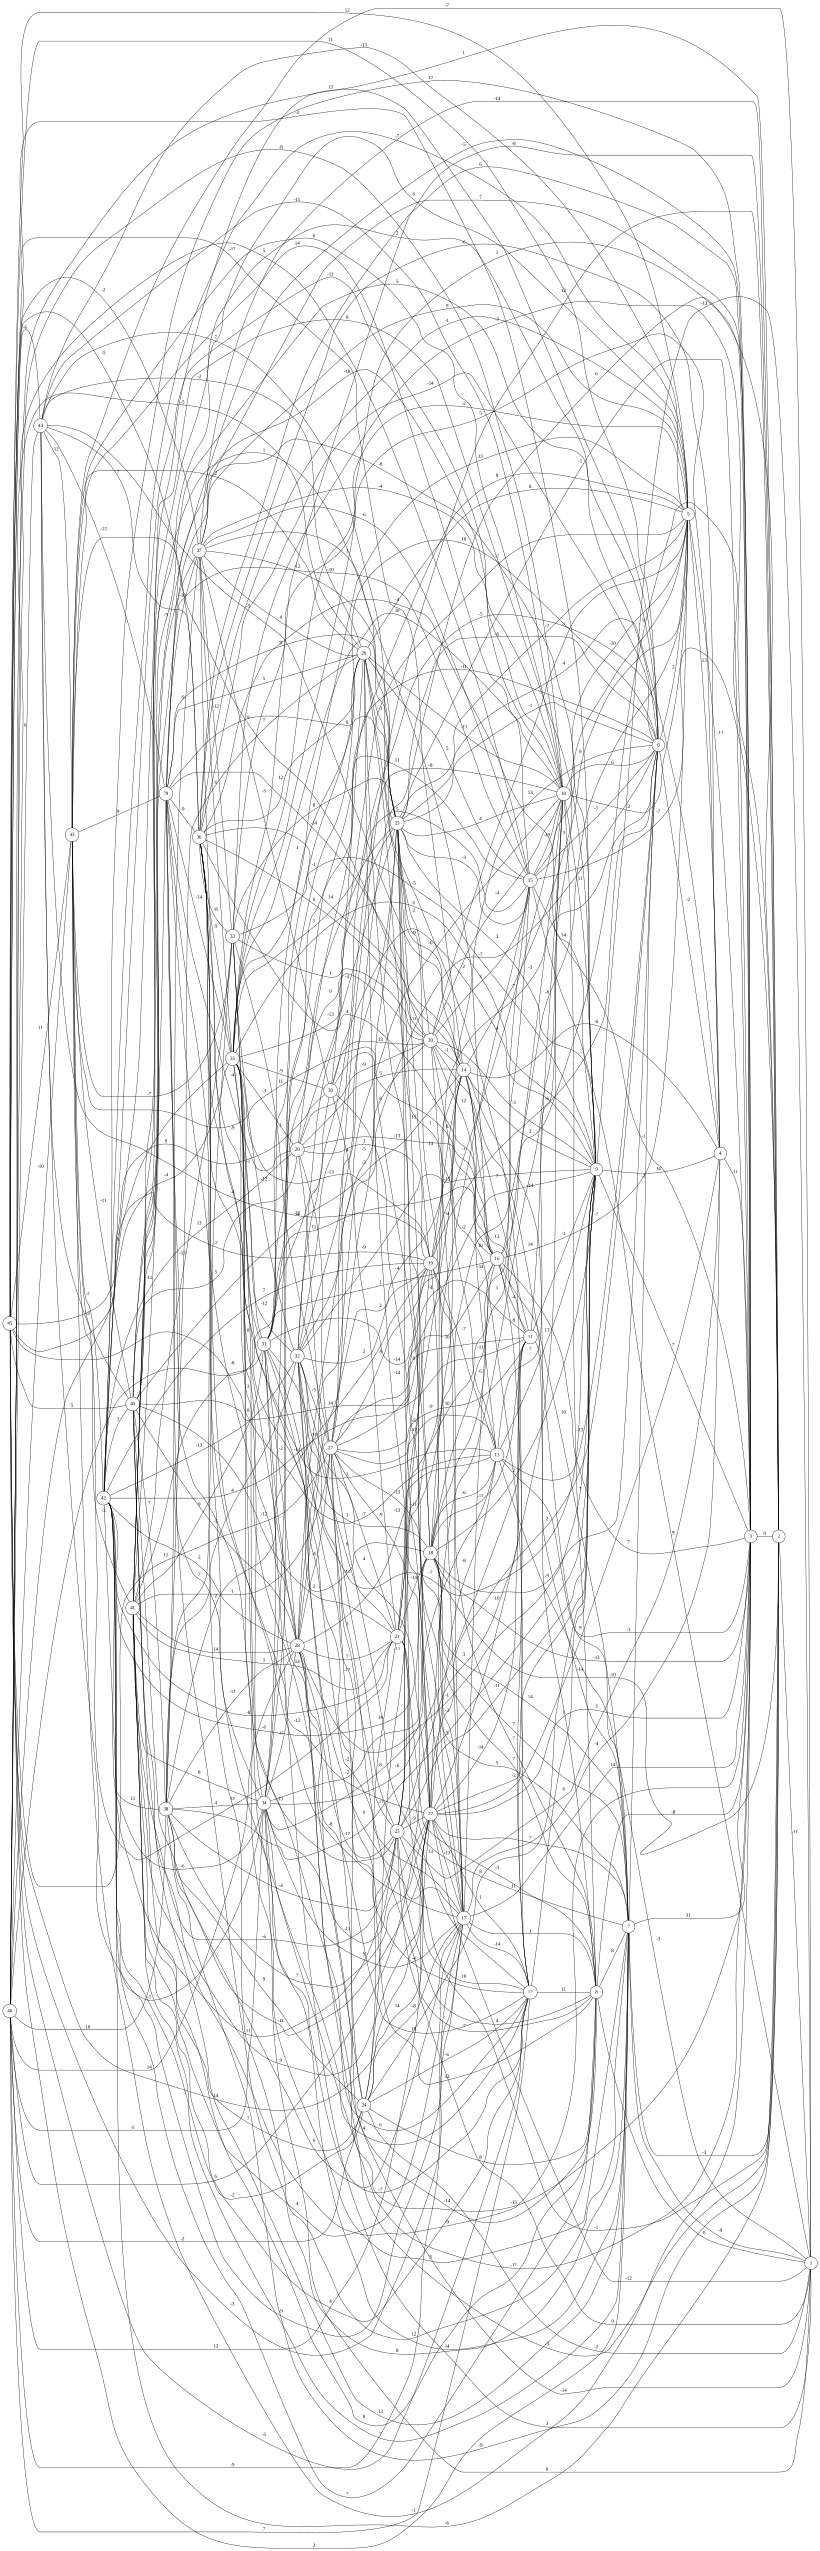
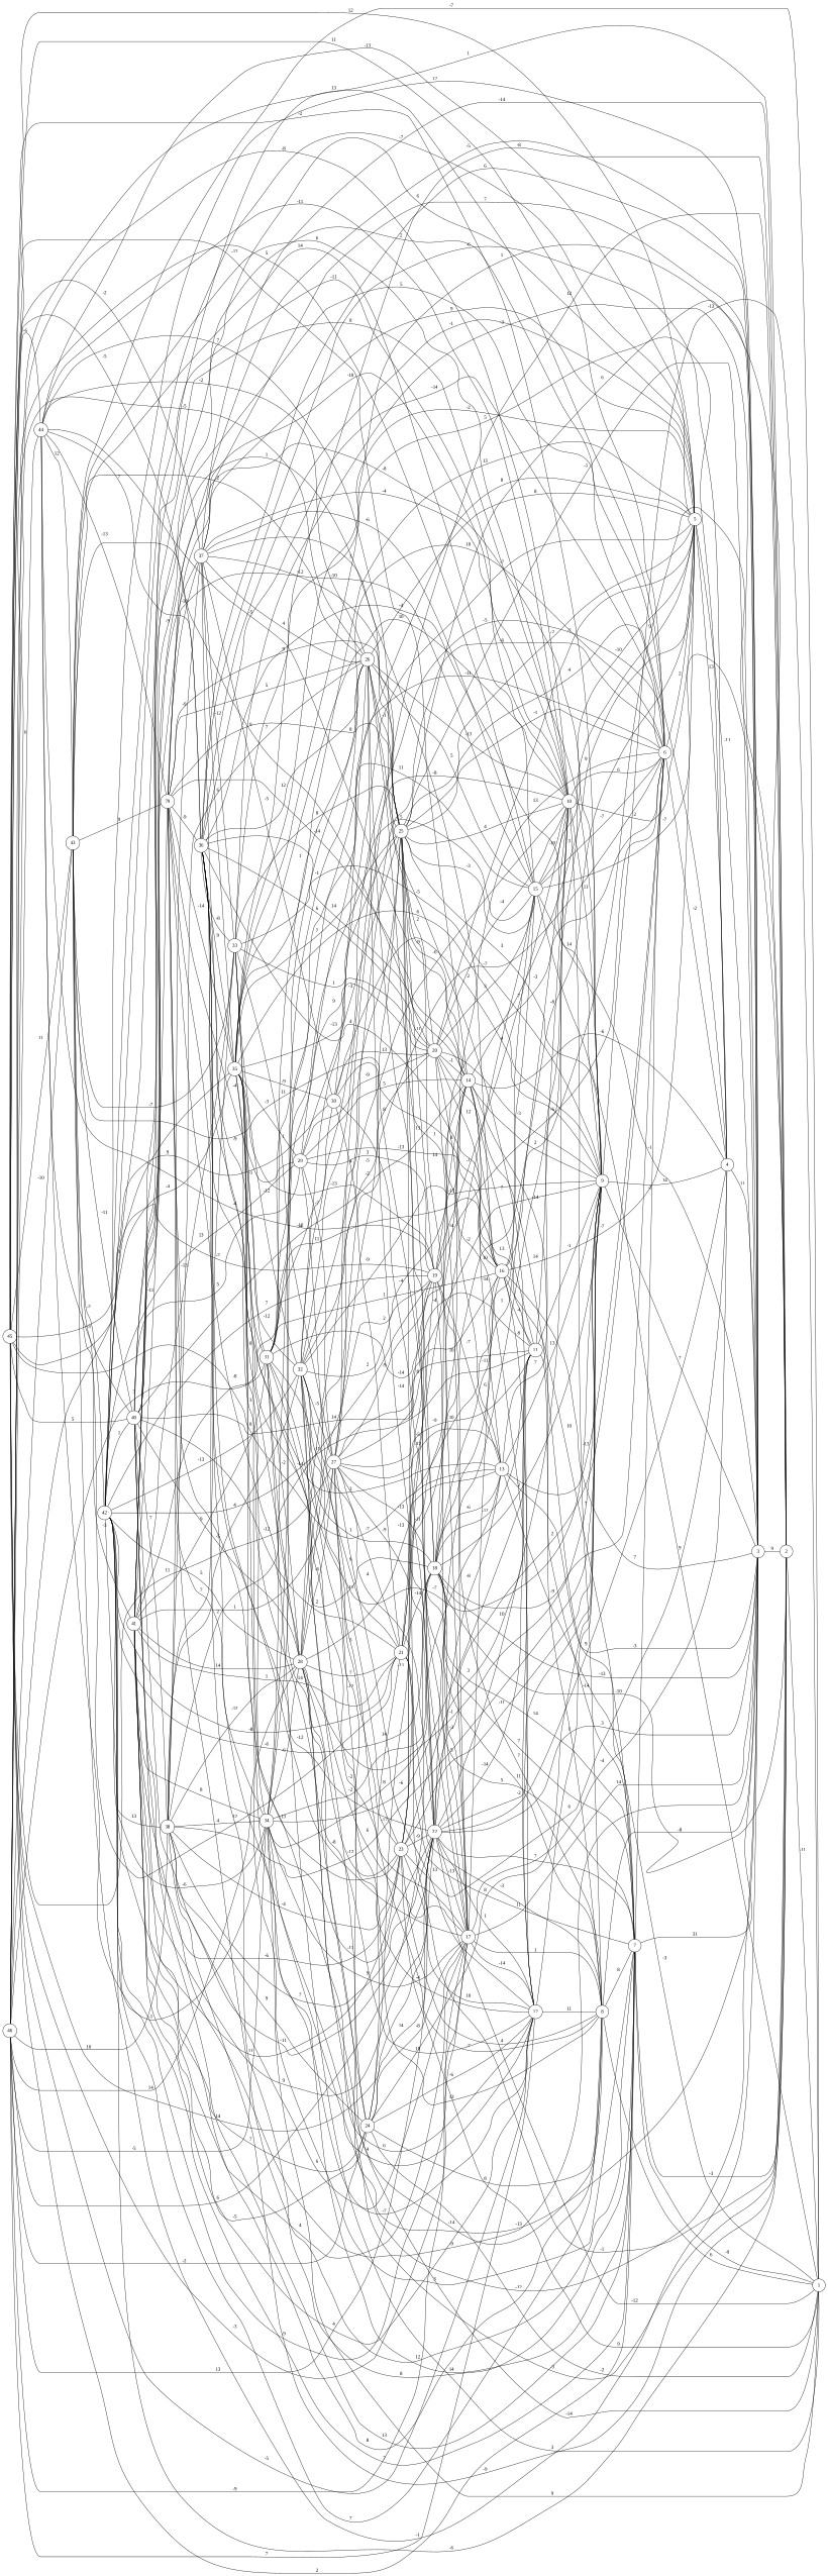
  graph {
    fontname="Liberation Serif"
    rankdir=LR
    node [fontname="Liberation Serif" shape=circle]
    edge [fontname="Liberation Serif"]
    46
    6
    10
    12
    15
    17
    18
    22
    24
    26
    28
    31
    34
    35
    38
    43
    44
    5
    4
    9
    8
    1
    3
    2
    16
    7
    13
    14
    11
    19
    21
    25
    27
    23
    30
    20
    29
    32
    37
    33
    40
    n42 [label=79]
    41
    42
    36
    45
    46 -- 6 [label=13]
    46 -- 10 [label=-8]
    46 -- 12 [label=7]
    46 -- 15 [label=5]
    46 -- 17 [label=-9]
    46 -- 18 [label=6]
    46 -- 22 [label=13]
    46 -- 24 [label=-2]
    46 -- 26 [label=-5]
    46 -- 28 [label=14]
    46 -- 31 [label=3]
    46 -- 34 [label=-5]
    46 -- 35 [label=1]
    46 -- 38 [label=10]
    46 -- 43 [label=-10]
    46 -- 44 [label=6]
    6 -- 5 [label=2]
    6 -- 4 [label=-2]
    10 -- 6 [label=6]
    10 -- 5 [label=2]
    10 -- 9 [label=11]
    10 -- 8 [label=7]
    12 -- 9 [label=1]
    12 -- 8 [label=11]
    15 -- 6 [label=-7]
    15 -- 10 [label=-10]
    15 -- 5 [label=-10]
    15 -- 1 [label=9]
    15 -- 3 [label=-1]
    15 -- 2 [label=-7]
    17 -- 12 [label=-14]
    17 -- 4 [label=-4]
    17 -- 8 [label=1]
    17 -- 3 [label=14]
    17 -- 16 [label=6]
    18 -- 6 [label=-9]
    18 -- 10 [label=1]
    18 -- 15 [label=-11]
    18 -- 17 [label=5]
    18 -- 5 [label=14]
    18 -- 9 [label=2]
-   18 -- 8 [label=7]
+   18 -- 8 [label=11]
    18 -- 3 [label=-13]
    18 -- 2 [label=-10]
    18 -- 7 [label=14]
    18 -- 13 [label=-6]
    18 -- 14 [label=10]
    18 -- 11 [label=-12]
    22 -- 6 [label=2]
    22 -- 10 [label=10]
    22 -- 12 [label=1]
    22 -- 17 [label=-13]
    22 -- 5 [label=3]
    22 -- 4 [label=9]
    22 -- 9 [label=-2]
    22 -- 1 [label=-12]
    22 -- 3 [label=3]
    22 -- 7 [label=7]
    22 -- 13 [label=-8]
    22 -- 11 [label=-14]
    24 -- 12 [label=-6]
    24 -- 17 [label=-8]
    24 -- 22 [label=14]
    24 -- 9 [label=8]
    24 -- 8 [label=8]
    24 -- 1 [label=-2]
    24 -- 19 [label=-11]
    24 -- 21 [label=14]
    26 -- 10 [label=-13]
    26 -- 15 [label=5]
    26 -- 22 [label=-14]
    26 -- 5 [label=8]
    26 -- 7 [label=5]
    26 -- 13 [label=1]
    26 -- 14 [label=-9]
    26 -- 25 [label=-1]
    28 -- 6 [label=-7]
    28 -- 10 [label=-6]
    28 -- 12 [label=10]
    28 -- 9 [label=-1]
    28 -- 8 [label=-14]
    28 -- 2 [label=-3]
    28 -- 13 [label=-13]
    28 -- 14 [label=2]
    28 -- 21 [label=7]
    28 -- 27 [label=-6]
    28 -- 23 [label=-12]
    31 -- 6 [label=10]
    31 -- 15 [label=11]
    31 -- 17 [label=6]
    31 -- 18 [label=1]
    31 -- 26 [label=-1]
    31 -- 28 [label=-2]
    31 -- 5 [label=13]
    31 -- 9 [label=-7]
    31 -- 1 [label=3]
    31 -- 3 [label=-13]
    31 -- 16 [label=1]
    31 -- 11 [label=-14]
    31 -- 30 [label=-12]
    34 -- 6 [label=-11]
    34 -- 15 [label=5]
    34 -- 17 [label=9]
    34 -- 18 [label=-2]
    34 -- 22 [label=-11]
    34 -- 28 [label=-6]
    34 -- 1 [label=9]
    34 -- 3 [label=-12]
    34 -- 7 [label=14]
    34 -- 13 [label=8]
    34 -- 11 [label=-6]
    34 -- 25 [label=9]
    35 -- 10 [label=10]
    35 -- 12 [label=-7]
    35 -- 17 [label=-2]
    35 -- 24 [label=14]
    35 -- 26 [label=1]
    35 -- 34 [label=3]
    35 -- 4 [label=5]
    35 -- 9 [label=6]
    35 -- 3 [label=1]
    35 -- 2 [label=-8]
    35 -- 7 [label=3]
    35 -- 19 [label=-13]
    35 -- 25 [label=7]
    35 -- 30 [label=-9]
    35 -- 20 [label=-13]
    35 -- 29 [label=-3]
    35 -- 32 [label=-12]
    38 -- 17 [label=6]
    38 -- 22 [label=7]
    38 -- 24 [label=9]
    38 -- 26 [label=7]
    38 -- 28 [label=-12]
    38 -- 34 [label=4]
    38 -- 9 [label=-12]
    38 -- 2 [label=-9]
    38 -- 19 [label=-14]
    38 -- 23 [label=-4]
    38 -- 32 [label=4]
    38 -- 37 [label=-9]
    38 -- 33 [label=7]
    43 -- 10 [label=6]
    43 -- 15 [label=14]
    43 -- 26 [label=2]
    43 -- 1 [label=-7]
    43 -- 3 [label=-1]
    43 -- 16 [label=11]
    43 -- 21 [label=12]
    43 -- 20 [label=9]
    43 -- 33 [label=-7]
    43 -- 40 [label=-11]
    43 -- n42 [label=9]
    43 -- 41 [label=-3]
    43 -- 42 [label=-2]
    44 -- 10 [label=-11]
    44 -- 26 [label=-2]
    44 -- 34 [label=-1]
    44 -- 43 [label=12]
    44 -- 5 [label=-13]
    44 -- 14 [label=-5]
    44 -- 19 [label=-4]
    44 -- 25 [label=7]
    44 -- 40 [label=-3]
    44 -- n42 [label=-13]
    44 -- 36 [label=7]
    5 -- 4 [label=13]
    5 -- 3 [label=-11]
    4 -- 3 [label=11]
    9 -- 4 [label=14]
    9 -- 1 [label=-13]
    9 -- 3 [label=7]
    8 -- 1 [label=6]
    8 -- 3 [label=-8]
    8 -- 7 [label=8]
    3 -- 2 [label=9]
    2 -- 1 [label=-11]
    16 -- 12 [label=8]
    16 -- 15 [label=7]
    16 -- 5 [label=-7]
    16 -- 3 [label=7]
    16 -- 2 [label=9]
    16 -- 7 [label=10]
    16 -- 11 [label=4]
    7 -- 6 [label=-2]
    7 -- 1 [label=-9]
    7 -- 3 [label=31]
    7 -- 2 [label=-3]
    13 -- 6 [label=-13]
    13 -- 10 [label=7]
    13 -- 9 [label=13]
    13 -- 1 [label=-3]
    13 -- 3 [label=-3]
    14 -- 12 [label=13]
    14 -- 5 [label=9]
    14 -- 4 [label=-6]
    14 -- 9 [label=2]
    14 -- 8 [label=-14]
    14 -- 13 [label=-14]
    14 -- 11 [label=7]
    11 -- 10 [label=-8]
    11 -- 9 [label=-1]
    11 -- 7 [label=-14]
    19 -- 6 [label=-6]
    19 -- 10 [label=4]
    19 -- 17 [label=-3]
    19 -- 8 [label=7]
    19 -- 13 [label=-7]
    19 -- 14 [label=8]
    21 -- 6 [label=-3]
    21 -- 18 [label=-14]
    21 -- 8 [label=-3]
    21 -- 2 [label=-1]
    21 -- 16 [label=10]
    21 -- 7 [label=11]
    21 -- 14 [label=-4]
    25 -- 6 [label=-1]
    25 -- 10 [label=4]
    25 -- 15 [label=-3]
    25 -- 17 [label=14]
    25 -- 18 [label=13]
    25 -- 22 [label=-11]
    25 -- 5 [label=-2]
    25 -- 4 [label=4]
    25 -- 9 [label=3]
    25 -- 3 [label=-1]
    25 -- 2 [label=6]
    25 -- 7 [label=7]
    25 -- 19 [label=-11]
    25 -- 20 [label=2]
    27 -- 6 [label=-6]
    27 -- 12 [label=13]
    27 -- 17 [label=-13]
    27 -- 22 [label=-9]
    27 -- 24 [label=-12]
    27 -- 9 [label=-2]
    27 -- 8 [label=-7]
    27 -- 2 [label=12]
    27 -- 16 [label=8]
    27 -- 13 [label=-12]
    27 -- 11 [label=-9]
    27 -- 19 [label=-9]
    27 -- 21 [label=-7]
    27 -- 25 [label=-2]
    23 -- 6 [label=13]
    23 -- 12 [label=10]
    23 -- 15 [label=-1]
    23 -- 22 [label=-9]
    23 -- 4 [label=6]
    23 -- 9 [label=-11]
    23 -- 8 [label=4]
    23 -- 1 [label=9]
    23 -- 11 [label=3]
    23 -- 19 [label=-5]
    30 -- 17 [label=-4]
    30 -- 18 [label=8]
    30 -- 26 [label=1]
    30 -- 9 [label=2]
    30 -- 21 [label=-9]
    30 -- 20 [label=13]
    20 -- 10 [label=-4]
    20 -- 12 [label=10]
    20 -- 15 [label=3]
    20 -- 17 [label=14]
    20 -- 5 [label=-7]
    20 -- 9 [label=-3]
    20 -- 16 [label=12]
    20 -- 7 [label=14]
    20 -- 14 [label=-1]
    29 -- 5 [label=8]
    29 -- 16 [label=-13]
    29 -- 14 [label=5]
    29 -- 19 [label=3]
    29 -- 25 [label=-3]
    29 -- 27 [label=-7]
    29 -- 23 [label=-11]
    29 -- 20 [label=-9]
    32 -- 6 [label=-5]
    32 -- 10 [label=-8]
    32 -- 12 [label=-4]
    32 -- 22 [label=4]
    32 -- 5 [label=-7]
    32 -- 9 [label=-13]
    32 -- 8 [label=13]
    32 -- 1 [label=-14]
    32 -- 19 [label=2]
    32 -- 21 [label=9]
    32 -- 25 [label=4]
    32 -- 27 [label=-5]
    32 -- 23 [label=5]
    32 -- 20 [label=-5]
    37 -- 10 [label=-4]
    37 -- 15 [label=-6]
    37 -- 18 [label=2]
    37 -- 26 [label=4]
    37 -- 35 [label=6]
    37 -- 5 [label=9]
    37 -- 3 [label=7]
    37 -- 2 [label=-14]
    37 -- 16 [label=3]
    37 -- 25 [label=-12]
    37 -- 30 [label=-5]
    37 -- 33 [label=-12]
    33 -- 12 [label=6]
    33 -- 31 [label=-1]
    33 -- 5 [label=-2]
    33 -- 9 [label=-5]
    33 -- 3 [label=-3]
    33 -- 25 [label=8]
    33 -- 27 [label=1]
    33 -- 20 [label=1]
    33 -- 32 [label=-12]
    40 -- 6 [label=2]
    40 -- 22 [label=-11]
    40 -- 28 [label=-5]
    40 -- 38 [label=7]
    40 -- 8 [label=8]
    40 -- 3 [label=-9]
    40 -- 2 [label=1]
    40 -- 7 [label=13]
    40 -- 14 [label=-4]
    40 -- 11 [label=14]
    40 -- 21 [label=-12]
    40 -- 25 [label=1]
    40 -- 29 [label=5]
    40 -- 37 [label=-9]
    n42 -- 22 [label=-12]
    n42 -- 26 [label=5]
    n42 -- 28 [label=-8]
    n42 -- 34 [label=2]
    n42 -- 35 [label=-14]
    n42 -- 9 [label=-8]
    n42 -- 3 [label=-5]
    n42 -- 7 [label=8]
    n42 -- 14 [label=-14]
    n42 -- 11 [label=8]
    n42 -- 25 [label=9]
    n42 -- 23 [label=13]
    n42 -- 29 [label=-4]
    n42 -- 37 [label=-10]
    n42 -- 36 [label=-9]
    41 -- 6 [label=5]
    41 -- 10 [label=-10]
    41 -- 12 [label=4]
    41 -- 15 [label=-10]
    41 -- 17 [label=4]
    41 -- 22 [label=9]
    41 -- 24 [label=7]
    41 -- 28 [label=14]
    41 -- 31 [label=9]
    41 -- 34 [label=8]
    41 -- 5 [label=6]
    41 -- 16 [label=11]
    41 -- 7 [label=7]
    41 -- 21 [label=1]
    41 -- 27 [label=1]
    41 -- 23 [label=-6]
    41 -- 33 [label=-13]
    41 -- n42 [label=-11]
    42 -- 10 [label=-11]
    42 -- 17 [label=-9]
    42 -- 18 [label=-6]
-   42 -- 24 [label=-2]
+   42 -- 24 [label=-5]
    42 -- 28 [label=5]
    42 -- 34 [label=-6]
    42 -- 35 [label=-4]
    42 -- 38 [label=13]
    42 -- 5 [label=-7]
    42 -- 9 [label=8]
    42 -- 8 [label=7]
    42 -- 3 [label=12]
    42 -- 2 [label=-6]
    42 -- 11 [label=-11]
    42 -- 19 [label=7]
    42 -- 21 [label=-8]
    42 -- 23 [label=11]
    42 -- 29 [label=13]
    42 -- 32 [label=-13]
    42 -- 40 [label=1]
    36 -- 6 [label=-14]
    36 -- 12 [label=4]
    36 -- 17 [label=-8]
    36 -- 26 [label=12]
    36 -- 28 [label=8]
    36 -- 31 [label=-9]
    36 -- 35 [label=9]
    36 -- 5 [label=-1]
    36 -- 4 [label=-6]
    36 -- 9 [label=-4]
    36 -- 3 [label=6]
    36 -- 16 [label=4]
    36 -- 7 [label=12]
    36 -- 13 [label=3]
    36 -- 14 [label=14]
    36 -- 20 [label=6]
    36 -- 33 [label=-8]
    45 -- 6 [label=11]
    45 -- 12 [label=-5]
    45 -- 17 [label=-3]
    45 -- 22 [label=14]
    45 -- 43 [label=11]
    45 -- 44 [label=-6]
    45 -- 5 [label=12]
    45 -- 9 [label=-2]
    45 -- 7 [label=2]
    45 -- 13 [label=8]
    45 -- 14 [label=-12]
    45 -- 19 [label=-2]
    45 -- 27 [label=11]
    45 -- 30 [label=9]
    45 -- 37 [label=-2]
    45 -- 40 [label=5]
    45 -- 36 [label=-5]
  }
